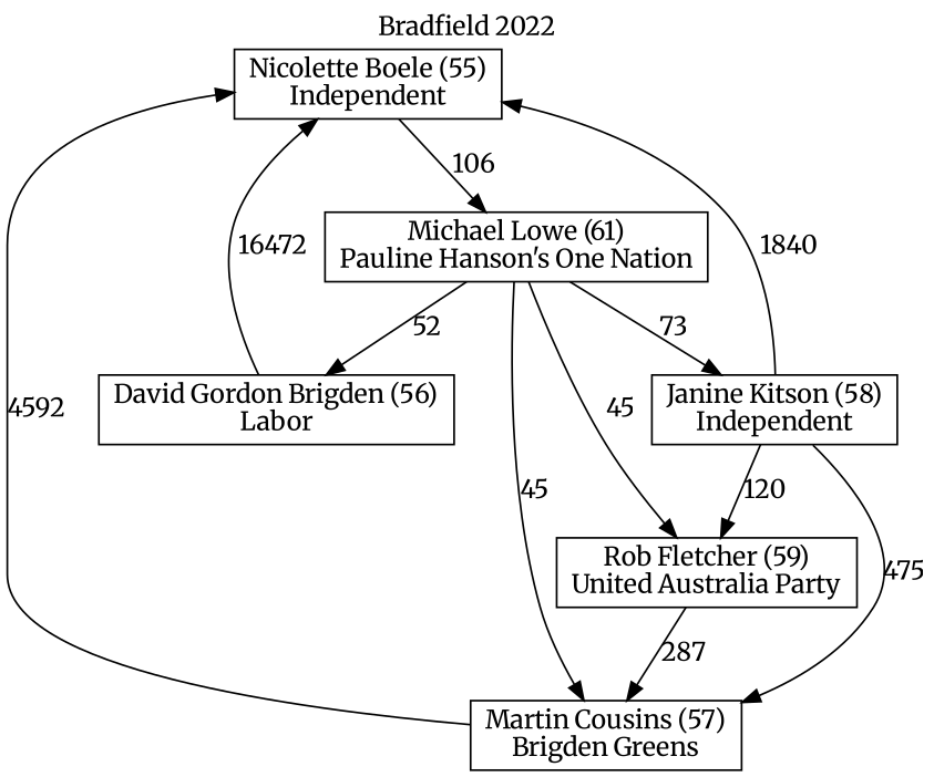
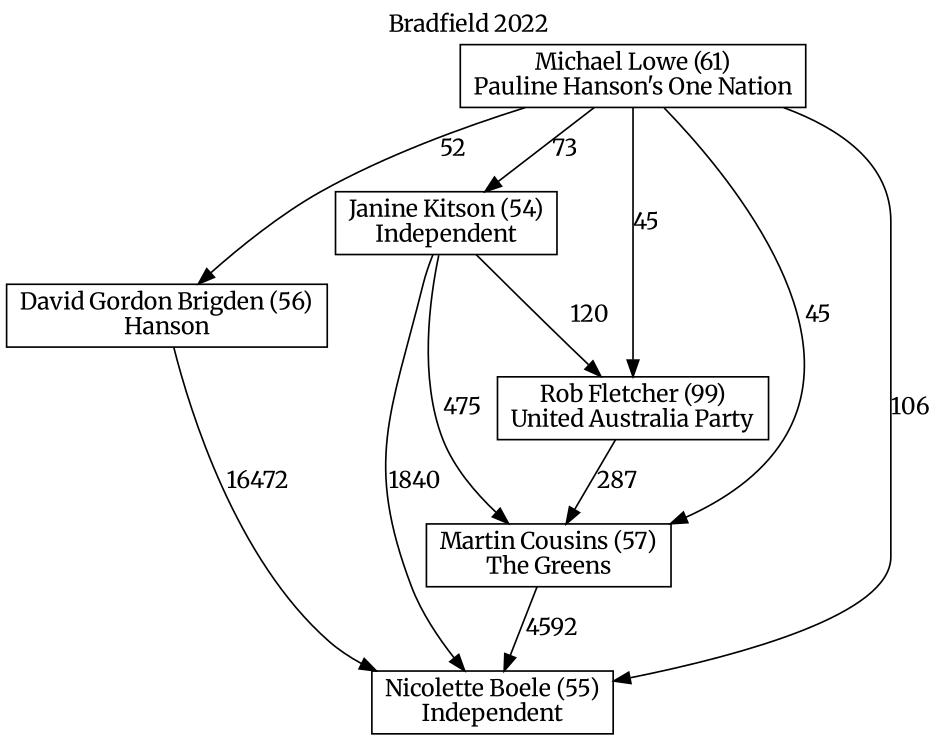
  digraph {
    fontname=Merriweather
    label="Bradfield 2022"
    labelloc=t
    mclimit=10
    node [fontname=Merriweather shape=box]
    edge [fontname=Merriweather]
    n1 [label="Nicolette Boele (55)\nIndependent"]
-   n2 [label="David Gordon Brigden (56)\nLabor"]
-   n3 [label="Martin Cousins (57)\nBrigden Greens"]
-   n4 [label="Rob Fletcher (59)\nUnited Australia Party"]
-   n5 [label="Janine Kitson (58)\nIndependent"]
+   n2 [label="David Gordon Brigden (56)\nHanson"]
+   n3 [label="Martin Cousins (57)\nThe Greens"]
+   n4 [label="Rob Fletcher (99)\nUnited Australia Party"]
+   n5 [label="Janine Kitson (54)\nIndependent"]
    n6 [label="Michael Lowe (61)\nPauline Hanson's One Nation"]
    n2 -> n1 [label=16472]
    n3 -> n1 [label=4592]
    n4 -> n3 [label=287]
    n5 -> n1 [label=1840]
    n5 -> n3 [label=475]
    n5 -> n4 [label=120]
-   n1 -> n6 [label=106]
+   n6 -> n1 [label=106]
    n6 -> n2 [label=52]
    n6 -> n3 [label=45]
    n6 -> n4 [label=45]
    n6 -> n5 [label=73]
  }
